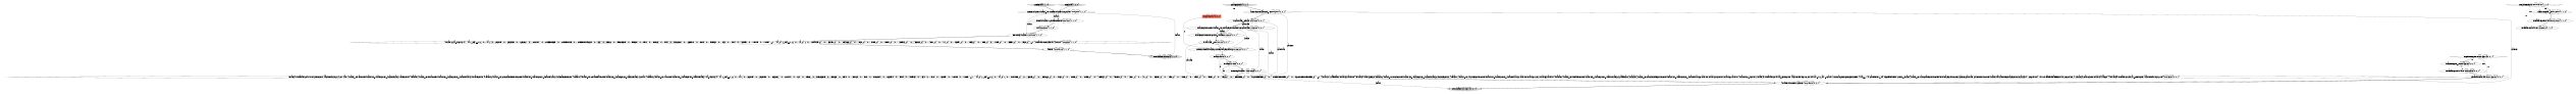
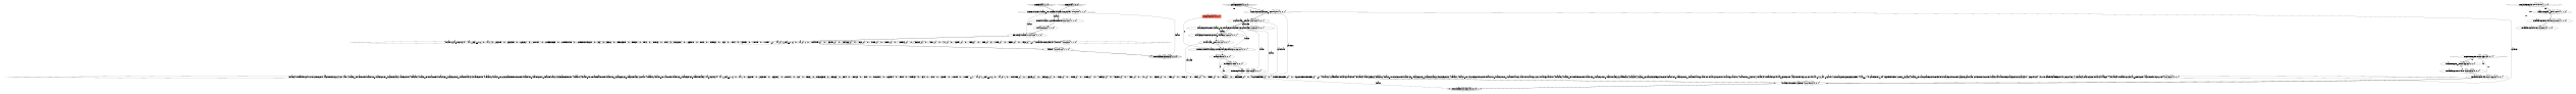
  digraph {
    node [fillcolor=white shape=ellipse style=filled]
    edge [style=bold]
    n1 [label="int _la@@@5@@@['1', '1', '0']"]
    n2 [label="enterOuterAlt(_localctx,1)@@@7@@@['1', '1', '0']"]
    n3 [label="{setState(766)_la = _input.LA(1)if (!((((_la) & ~0x3f) == 0 && ((1L << _la) & ((1L << ANALYZE) | (1L << ANALYZED) | (1L << CATALOGS) | (1L << COLUMNS) | (1L << CURRENT_DATE) | (1L << CURRENT_TIME) | (1L << CURRENT_TIMESTAMP) | (1L << DAY) | (1L << DEBUG) | (1L << EXECUTABLE) | (1L << EXPLAIN) | (1L << FIRST) | (1L << FORMAT) | (1L << FULL) | (1L << FUNCTIONS) | (1L << GRAPHVIZ) | (1L << HOUR) | (1L << INTERVAL) | (1L << LAST) | (1L << LIMIT) | (1L << MAPPED) | (1L << MINUTE) | (1L << MONTH))) != 0) || ((((_la - 64)) & ~0x3f) == 0 && ((1L << (_la - 64)) & ((1L << (OPTIMIZED - 64)) | (1L << (PARSED - 64)) | (1L << (PHYSICAL - 64)) | (1L << (PLAN - 64)) | (1L << (RLIKE - 64)) | (1L << (QUERY - 64)) | (1L << (SCHEMAS - 64)) | (1L << (SECOND - 64)) | (1L << (SHOW - 64)) | (1L << (SYS - 64)) | (1L << (TABLES - 64)) | (1L << (TEXT - 64)) | (1L << (TYPE - 64)) | (1L << (TYPES - 64)) | (1L << (VERIFY - 64)) | (1L << (YEAR - 64)))) != 0))) {_errHandler.recoverInline(this)}{consume()}}@@@8@@@['1', '1', '0']"]
    n4 [label="int _alt@@@11@@@['0', '0', '1']"]
    n5 [label="enterOuterAlt(_localctx,1)@@@12@@@['0', '0', '1']"]
    n6 [label="{setState(590)_errHandler.sync(this)switch (getInterpreter().adaptivePredict(_input,79,_ctx)) {case 1:{_localctx = new CastContext(_localctx)_ctx = _localctx_prevctx = _localctxsetState(570)castExpression()}breakcase 2:{_localctx = new ExtractContext(_localctx)_ctx = _localctx_prevctx = _localctxsetState(571)extractExpression()}breakcase 3:{_localctx = new CurrentDateTimeFunctionContext(_localctx)_ctx = _localctx_prevctx = _localctxsetState(572)builtinDateTimeFunction()}breakcase 4:{_localctx = new ConstantDefaultContext(_localctx)_ctx = _localctx_prevctx = _localctxsetState(573)constant()}breakcase 5:{_localctx = new StarContext(_localctx)_ctx = _localctx_prevctx = _localctxsetState(577)_la = _input.LA(1)if ((((_la) & ~0x3f) == 0 && ((1L << _la) & ((1L << ANALYZE) | (1L << ANALYZED) | (1L << CATALOGS) | (1L << COLUMNS) | (1L << DAY) | (1L << DEBUG) | (1L << EXECUTABLE) | (1L << EXPLAIN) | (1L << FIRST) | (1L << FORMAT) | (1L << FULL) | (1L << FUNCTIONS) | (1L << GRAPHVIZ) | (1L << HOUR) | (1L << INTERVAL) | (1L << LAST) | (1L << LIMIT) | (1L << MAPPED) | (1L << MINUTE) | (1L << MONTH))) != 0) || ((((_la - 64)) & ~0x3f) == 0 && ((1L << (_la - 64)) & ((1L << (OPTIMIZED - 64)) | (1L << (PARSED - 64)) | (1L << (PHYSICAL - 64)) | (1L << (PLAN - 64)) | (1L << (RLIKE - 64)) | (1L << (QUERY - 64)) | (1L << (SCHEMAS - 64)) | (1L << (SECOND - 64)) | (1L << (SHOW - 64)) | (1L << (SYS - 64)) | (1L << (TABLES - 64)) | (1L << (TEXT - 64)) | (1L << (TYPE - 64)) | (1L << (TYPES - 64)) | (1L << (VERIFY - 64)) | (1L << (YEAR - 64)) | (1L << (IDENTIFIER - 64)) | (1L << (DIGIT_IDENTIFIER - 64)) | (1L << (QUOTED_IDENTIFIER - 64)) | (1L << (BACKQUOTED_IDENTIFIER - 64)))) != 0)) {{setState(574)qualifiedName()setState(575)match(DOT)}}setState(579)match(ASTERISK)}breakcase 6:{_localctx = new FunctionContext(_localctx)_ctx = _localctx_prevctx = _localctxsetState(580)functionExpression()}breakcase 7:{_localctx = new SubqueryExpressionContext(_localctx)_ctx = _localctx_prevctx = _localctxsetState(581)match(T__0)setState(582)query()setState(583)match(T__1)}breakcase 8:{_localctx = new DereferenceContext(_localctx)_ctx = _localctx_prevctx = _localctxsetState(585)qualifiedName()}breakcase 9:{_localctx = new ParenthesizedExpressionContext(_localctx)_ctx = _localctx_prevctx = _localctxsetState(586)match(T__0)setState(587)expression()setState(588)match(T__1)}break_ctx.stop = _input.LT(-1)setState(597)_errHandler.sync(this)_alt = getInterpreter().adaptivePredict(_input,80,_ctx)while (_alt != 2 && _alt != org.antlr.v4.runtime.atn.ATN.INVALID_ALT_NUMBER) {if (_alt == 1) {if (_parseListeners != null) triggerExitRuleEvent()_prevctx = _localctx{{_localctx = new CastOperatorExpressionContext(new PrimaryExpressionContext(_parentctx,_parentState))pushNewRecursionContext(_localctx,_startState,RULE_primaryExpression)setState(592)if (!(precpred(_ctx,9))) throw new FailedPredicateException(this,\"precpred(_ctx, 9)\")setState(593)match(CAST_OP)setState(594)dataType()}}}setState(599)_errHandler.sync(this)_alt = getInterpreter().adaptivePredict(_input,80,_ctx)}}@@@13@@@['0', '0', '1']"]
    n7 [label="{unrollRecursionContexts(_parentctx)}@@@140@@@['0', '0', '1']"]
    n8 [fillcolor=lightgray label="return _localctx@@@143@@@['0', '0', '1']"]
    n9 [fillcolor=lightgray label="nonReserved['0', '1', '0']" shape=diamond]
    n10 [label="NonReservedContext _localctx = new NonReservedContext(_ctx,getState())@@@3@@@['1', '1', '0']"]
    n11 [label="enterRule(_localctx,106,RULE_nonReserved)@@@4@@@['1', '1', '0']"]
    n12 [fillcolor=lightgray label="return _localctx@@@27@@@['1', '1', '0']"]
    n13 [label="_localctx.exception = re@@@136@@@['0', '0', '1']"]
    n14 [label="_errHandler.reportError(this,re)@@@137@@@['0', '0', '1']"]
    n15 [label="_errHandler.recover(this,re)@@@138@@@['0', '0', '1']"]
    n16 [label="{exitRule()}@@@24@@@['1', '1', '0']"]
    n17 [label="enterRecursionRule(_localctx,60,RULE_primaryExpression,_p)@@@8@@@['0', '0', '1']"]
    n18 [label="int _la@@@9@@@['0', '0', '1']"]
    n19 [label="RecognitionException re@@@19@@@['1', '1', '0']" shape=diamond]
    n20 [label="_errHandler.recover(this,re)@@@22@@@['1', '1', '0']"]
    n21 [label="_errHandler.reportError(this,re)@@@21@@@['1', '1', '0']"]
    n22 [label="_localctx.exception = re@@@20@@@['1', '1', '0']"]
    n23 [label="RecognitionException re@@@135@@@['0', '0', '1']" shape=diamond]
    n24 [fillcolor=lightgray label="nonReserved['1', '0', '0']" shape=diamond]
    n25 [label="PrimaryExpressionContext _prevctx = _localctx@@@6@@@['0', '0', '1']"]
    n26 [label="int _startState = 60@@@7@@@['0', '0', '1']"]
    n27 [fillcolor=tomato label="int _p@@@2@@@['0', '0', '1']" shape=box]
    n28 [label="PrimaryExpressionContext _localctx = new PrimaryExpressionContext(_ctx,_parentState)@@@5@@@['0', '0', '1']"]
    n29 [label="ParserRuleContext _parentctx = _ctx@@@3@@@['0', '0', '1']"]
    n30 [label="int _parentState = getState()@@@4@@@['0', '0', '1']"]
    n31 [fillcolor=lightgray label="primaryExpression['0', '0', '1']" shape=diamond]
    n1 -> n2
    n2 -> n3
    n3 -> n16
    n4 -> n5
    n4 -> n6 [label=_alt style=solid]
    n5 -> n6
    n6 -> n7
    n6 -> n8 [label=_localctx style=solid]
    n7 -> n8
    n9 -> n10
    n10 -> n2 [label=_localctx style=solid]
    n10 -> n11 [label=_localctx style=solid]
    n10 -> n11
    n10 -> n12 [label=_localctx style=solid]
    n11 -> n1
    n13 -> n14
    n14 -> n15
    n15 -> n7
    n16 -> n12
    n17 -> n18
    n18 -> n4
    n18 -> n6 [label=_la style=solid]
    n19 -> n20 [label=true style=dotted]
    n19 -> n21 [label=true style=dotted]
    n19 -> n22 [label=true style=dotted]
    n19 -> n22
    n21 -> n20
    n22 -> n21
    n23 -> n13 [label=true style=dotted]
    n23 -> n13
-   n23 -> n14 [label=true style=dotted]
+   n23 -> n14 [label=alt style=dotted]
    n23 -> n15 [label=true style=solid]
    n24 -> n10
    n25 -> n26
    n26 -> n6 [label=_startState style=solid]
    n26 -> n17
    n27 -> n17 [label=_p style=solid]
    n28 -> n5 [label=_localctx style=solid]
    n28 -> n6 [label=_localctx style=solid]
    n28 -> n17 [label=_localctx style=solid]
    n28 -> n25 [label=_localctx style=solid]
    n28 -> n25
    n29 -> n6 [label=_parentctx style=solid]
    n29 -> n7 [label=_parentctx style=solid]
    n29 -> n30
    n30 -> n6 [label=_parentState style=solid]
    n30 -> n28
    n30 -> n28 [label=_parentState style=solid]
    n31 -> n27 [label=true style=dotted]
    n31 -> n29
  }
